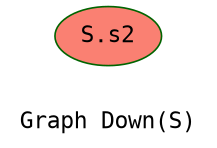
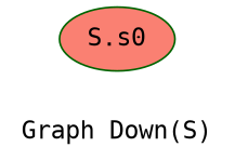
  digraph {
    label="Graph Down(S)"
    rankdir=LR
    fontname="DejaVu Sans Mono"
-   n1 [color=darkgreen fillcolor=salmon label="S.s2" shape=ellipse style=filled fontname="DejaVu Sans Mono"]
+   n1 [color=darkgreen fillcolor=salmon label="S.s0" shape=ellipse style=filled fontname="DejaVu Sans Mono"]
  }
